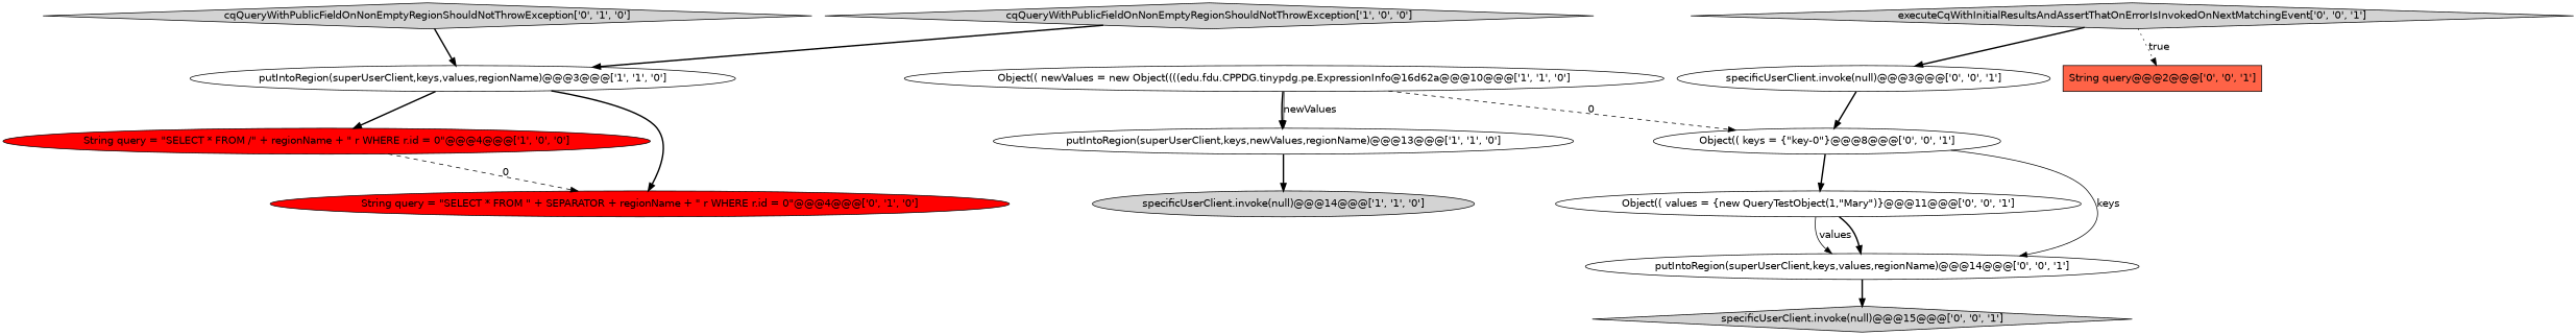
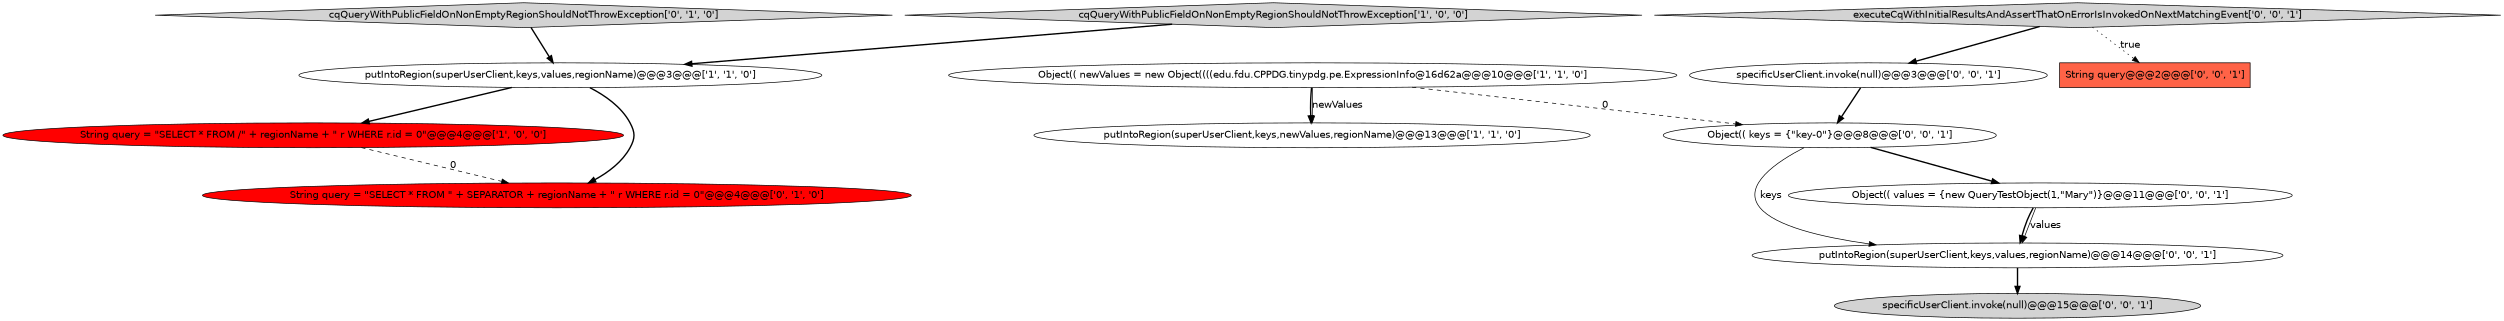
  digraph {
    fontname="DejaVu Sans"
    node [fillcolor=white fontname="DejaVu Sans" shape=ellipse style=filled]
    edge [fontname="DejaVu Sans" style=bold]
    n1 [label="putIntoRegion(superUserClient,keys,values,regionName)@@@3@@@['1', '1', '0']"]
    n2 [fillcolor=red label="String query = \"SELECT * FROM /\" + regionName + \" r WHERE r.id = 0\"@@@4@@@['1', '0', '0']"]
    n3 [fillcolor=red label="String query = \"SELECT * FROM \" + SEPARATOR + regionName + \" r WHERE r.id = 0\"@@@4@@@['0', '1', '0']"]
    n4 [fillcolor=lightgray label="cqQueryWithPublicFieldOnNonEmptyRegionShouldNotThrowException['0', '1', '0']" shape=diamond]
    n5 [label="Object(( newValues = new Object((((edu.fdu.CPPDG.tinypdg.pe.ExpressionInfo@16d62a@@@10@@@['1', '1', '0']"]
    n6 [label="Object(( keys = {\"key-0\"}@@@8@@@['0', '0', '1']"]
    n7 [label="putIntoRegion(superUserClient,keys,newValues,regionName)@@@13@@@['1', '1', '0']"]
-   n8 [fillcolor=lightgray label="specificUserClient.invoke(null)@@@15@@@['0', '0', '1']" shape=diamond]
+   n8 [fillcolor=lightgray label="specificUserClient.invoke(null)@@@15@@@['0', '0', '1']"]
    n9 [label="putIntoRegion(superUserClient,keys,values,regionName)@@@14@@@['0', '0', '1']"]
    n10 [label="Object(( values = {new QueryTestObject(1,\"Mary\")}@@@11@@@['0', '0', '1']"]
-   n11 [fillcolor=lightgray label="specificUserClient.invoke(null)@@@14@@@['1', '1', '0']"]
    n12 [fillcolor=lightgray label="cqQueryWithPublicFieldOnNonEmptyRegionShouldNotThrowException['1', '0', '0']" shape=diamond]
    n13 [label="specificUserClient.invoke(null)@@@3@@@['0', '0', '1']"]
    n14 [fillcolor=lightgray label="executeCqWithInitialResultsAndAssertThatOnErrorIsInvokedOnNextMatchingEvent['0', '0', '1']" shape=diamond]
    n15 [fillcolor=tomato label="String query@@@2@@@['0', '0', '1']" shape=box]
    n1 -> n2
    n1 -> n3
    n2 -> n3 [label=0 style=dashed]
    n4 -> n1
    n5 -> n6 [label=0 style=dashed]
    n5 -> n7
    n5 -> n7 [label=newValues style=solid]
    n6 -> n9 [label=keys style=solid]
    n6 -> n10
-   n7 -> n11
    n9 -> n8
    n10 -> n9 [label=values style=solid]
    n10 -> n9
    n12 -> n1
    n13 -> n6
    n14 -> n13
    n14 -> n15 [label=true style=dotted]
  }
